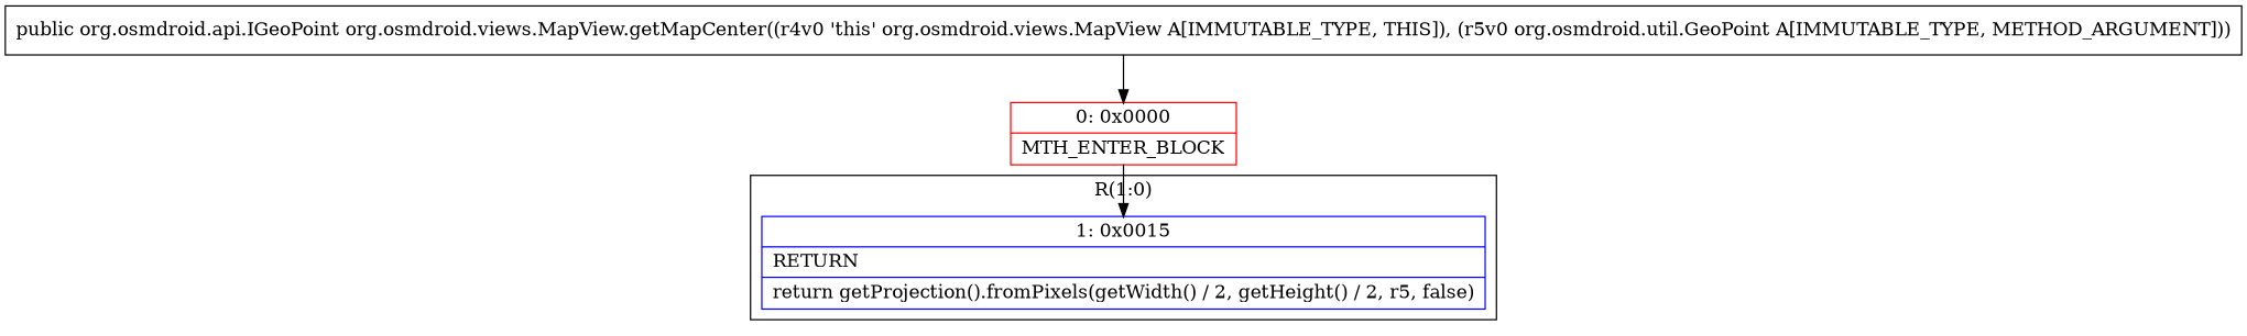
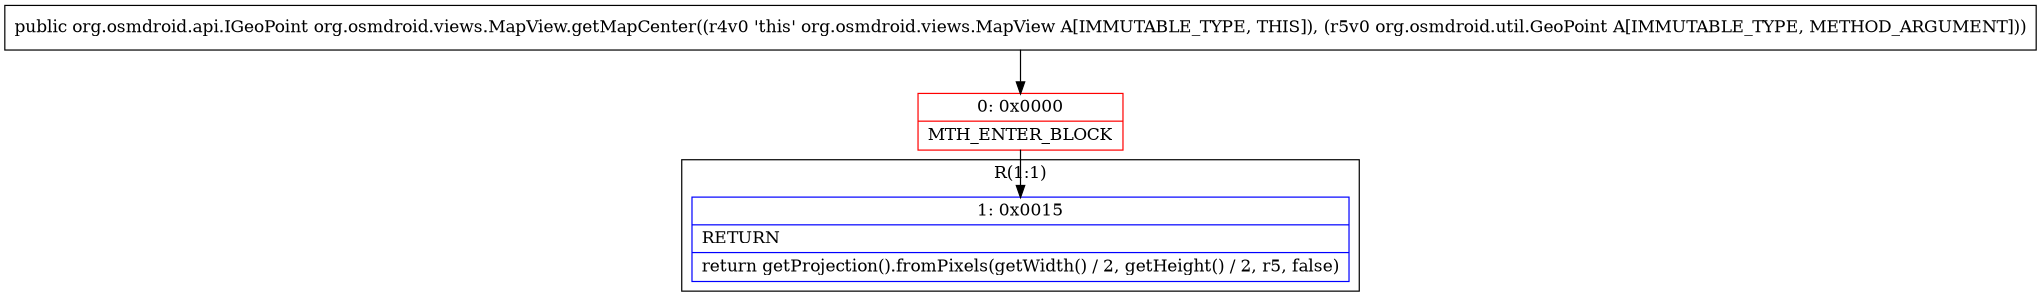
  digraph {
    node [shape=record]
    n1 [color=blue label="{1\:\ 0x0015|RETURN\l|return getProjection().fromPixels(getWidth() \/ 2, getHeight() \/ 2, r5, false)\l}"]
    n2 [color=red label="{0\:\ 0x0000|MTH_ENTER_BLOCK\l}"]
    n3 [label="{public org.osmdroid.api.IGeoPoint org.osmdroid.views.MapView.getMapCenter((r4v0 'this' org.osmdroid.views.MapView A[IMMUTABLE_TYPE, THIS]), (r5v0 org.osmdroid.util.GeoPoint A[IMMUTABLE_TYPE, METHOD_ARGUMENT])) }"]
    subgraph cluster_1 {
-     label="R(1:0)"
+     label="R(1:1)"
      n1
    }
    n2 -> n1
    n3 -> n2
  }
